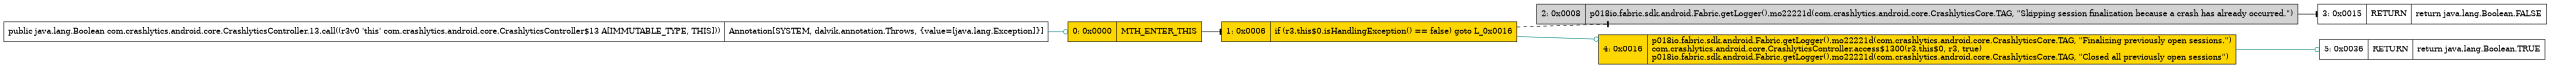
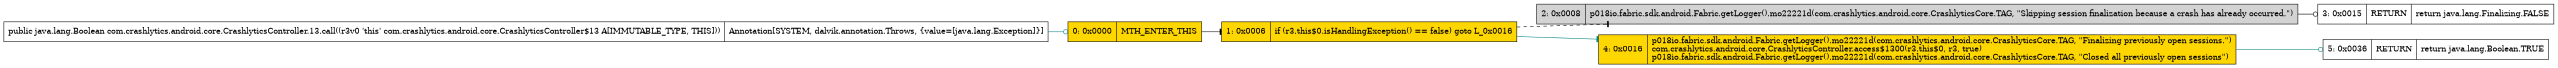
  digraph {
    rankdir=LR
    node [fillcolor=gold shape=record style=filled]
    edge [arrowhead=odot color=black]
    n1 [label="{0\:\ 0x0000|MTH_ENTER_THIS\l}"]
    n2 [label="{1\:\ 0x0006|if (r3.this$0.isHandlingException() == false) goto L_0x0016\l}"]
    n3 [fillcolor=lightgrey label="{2\:\ 0x0008|p018io.fabric.sdk.android.Fabric.getLogger().mo22221d(com.crashlytics.android.core.CrashlyticsCore.TAG, \"Skipping session finalization because a crash has already occurred.\")\l}"]
    n4 [label="{4\:\ 0x0016|p018io.fabric.sdk.android.Fabric.getLogger().mo22221d(com.crashlytics.android.core.CrashlyticsCore.TAG, \"Finalizing previously open sessions.\")\lcom.crashlytics.android.core.CrashlyticsController.access$1300(r3.this$0, r3, true)\lp018io.fabric.sdk.android.Fabric.getLogger().mo22221d(com.crashlytics.android.core.CrashlyticsCore.TAG, \"Closed all previously open sessions\")\l}"]
-   n5 [fillcolor=white label="{3\:\ 0x0015|RETURN\l|return java.lang.Boolean.FALSE\l}"]
+   n5 [fillcolor=white label="{3\:\ 0x0015|RETURN\l|return java.lang.Finalizing.FALSE\l}"]
    n6 [fillcolor=white label="{5\:\ 0x0036|RETURN\l|return java.lang.Boolean.TRUE\l}"]
    n7 [fillcolor=white label="{public java.lang.Boolean com.crashlytics.android.core.CrashlyticsController.13.call((r3v0 'this' com.crashlytics.android.core.CrashlyticsController$13 A[IMMUTABLE_TYPE, THIS]))  | Annotation[SYSTEM, dalvik.annotation.Throws, \{value=[java.lang.Exception]\}]\l}"]
    n1 -> n2 [arrowhead=tee]
    n2 -> n3 [arrowhead=tee style=dashed]
-   n2 -> n4 [color=teal]
-   n3 -> n5 [arrowhead=tee]
+   n2 -> n4 [arrowhead=tee color=teal]
+   n3 -> n5
    n4 -> n6 [color=teal]
    n7 -> n1 [color=teal]
  }
